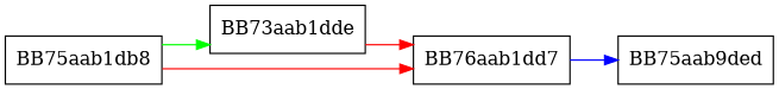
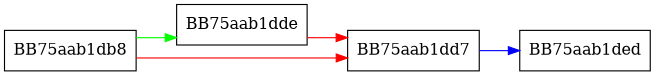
  digraph {
    rankdir=LR
    splines=ortho
    node [shape=box]
    edge [color=red]
    n1 [label=BB75aab1db8]
-   BB75aab1dde [label=BB73aab1dde]
-   BB75aab1dd7 [label=BB76aab1dd7]
-   BB75aab1ded [label=BB75aab9ded]
+   BB75aab1dde
+   BB75aab1dd7
+   BB75aab1ded
    n1 -> BB75aab1dde [color=green]
    n1 -> BB75aab1dd7
    BB75aab1dde -> BB75aab1dd7
    BB75aab1dd7 -> BB75aab1ded [color=blue]
  }
